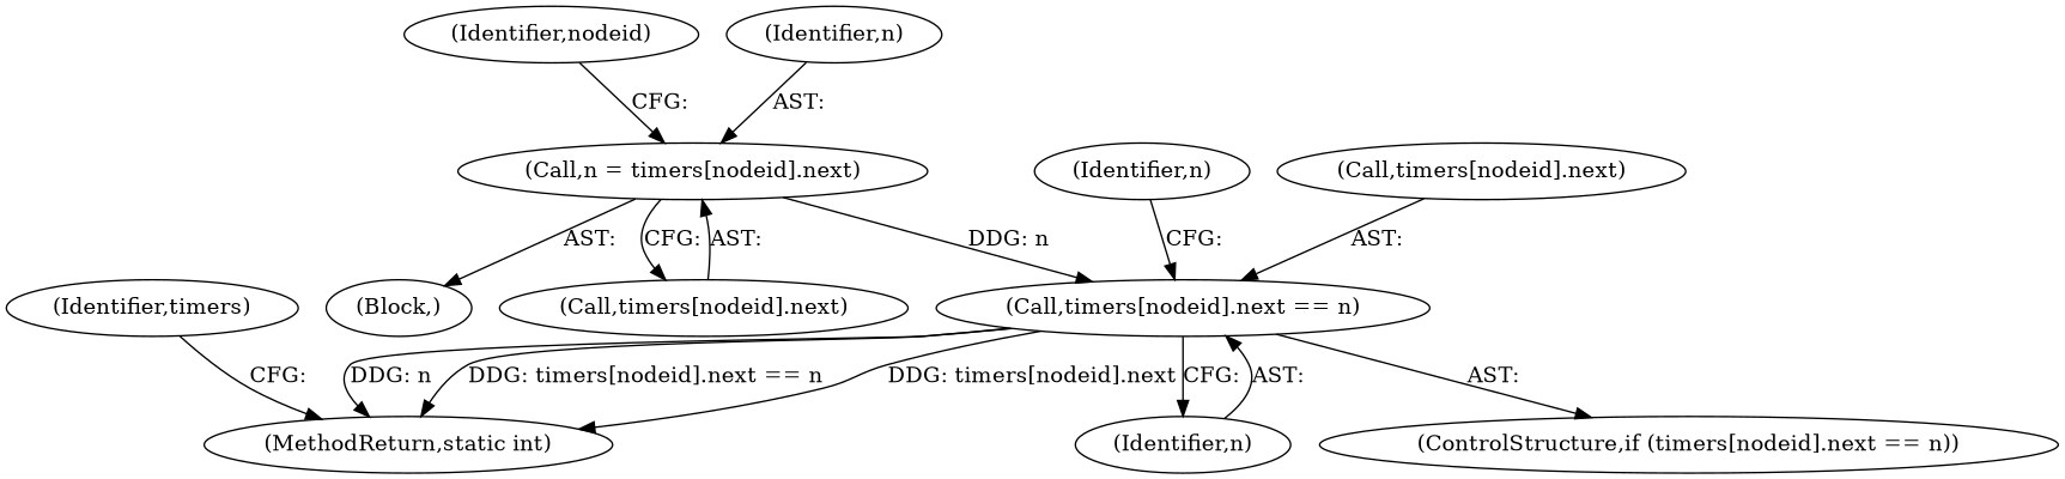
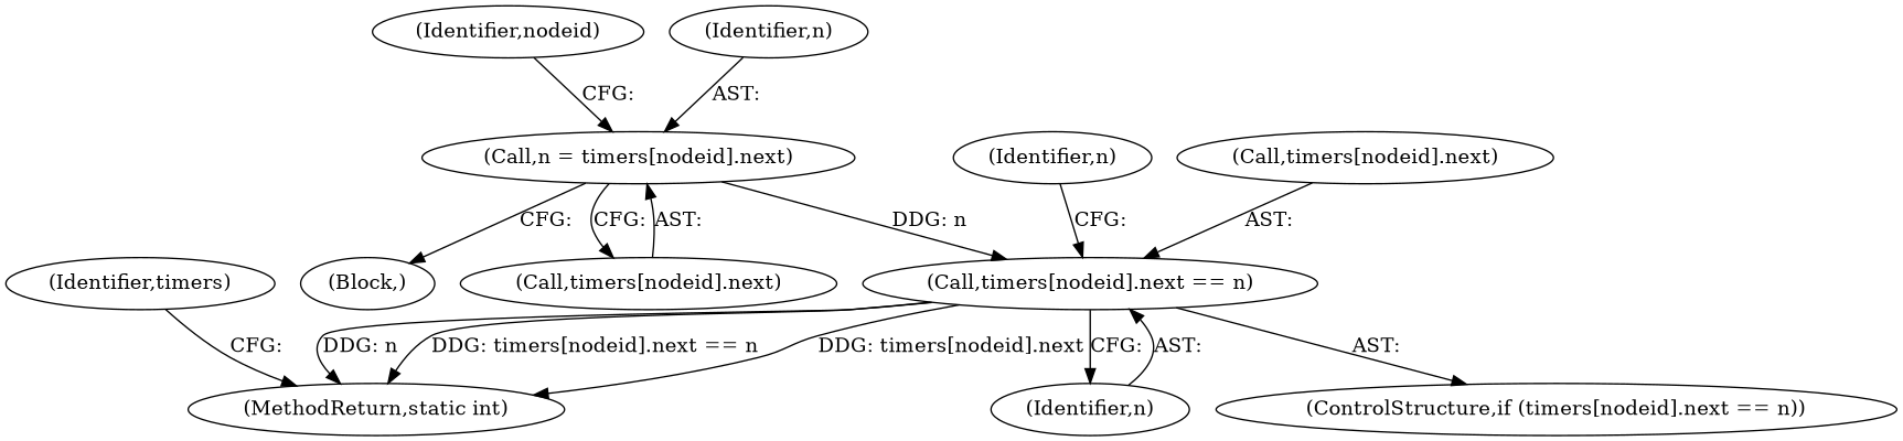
  digraph {
    n1 [label="(Call,timers[nodeid].next == n)"]
    n2 [label="(ControlStructure,if (timers[nodeid].next == n))"]
    n3 [label="(Identifier,n)"]
    n4 [label="(MethodReturn,static int)"]
    n5 [label="(Call,n = timers[nodeid].next)"]
    n6 [label="(Call,timers[nodeid].next)"]
    n7 [label="(Block,)"]
    n8 [label="(Identifier,timers)"]
    n9 [label="(Identifier,n)"]
    n10 [label="(Identifier,nodeid)"]
    n11 [label="(Call,timers[nodeid].next)"]
    n12 [label="(Identifier,n)"]
    n1 -> n2 [label="AST: "]
    n1 -> n3 [label="CFG: "]
    n1 -> n4 [label="DDG: n"]
    n1 -> n4 [label="DDG: timers[nodeid].next == n"]
    n1 -> n4 [label="DDG: timers[nodeid].next"]
    n3 -> n1 [label="AST: "]
    n5 -> n1 [label="DDG: n"]
    n5 -> n6 [label="CFG: "]
-   n5 -> n7 [label="AST: "]
+   n5 -> n7 [label="CFG: "]
    n6 -> n5 [label="AST: "]
    n8 -> n4 [label="CFG: "]
    n9 -> n1 [label="CFG: "]
    n10 -> n5 [label="CFG: "]
    n11 -> n1 [label="AST: "]
    n12 -> n5 [label="AST: "]
  }
